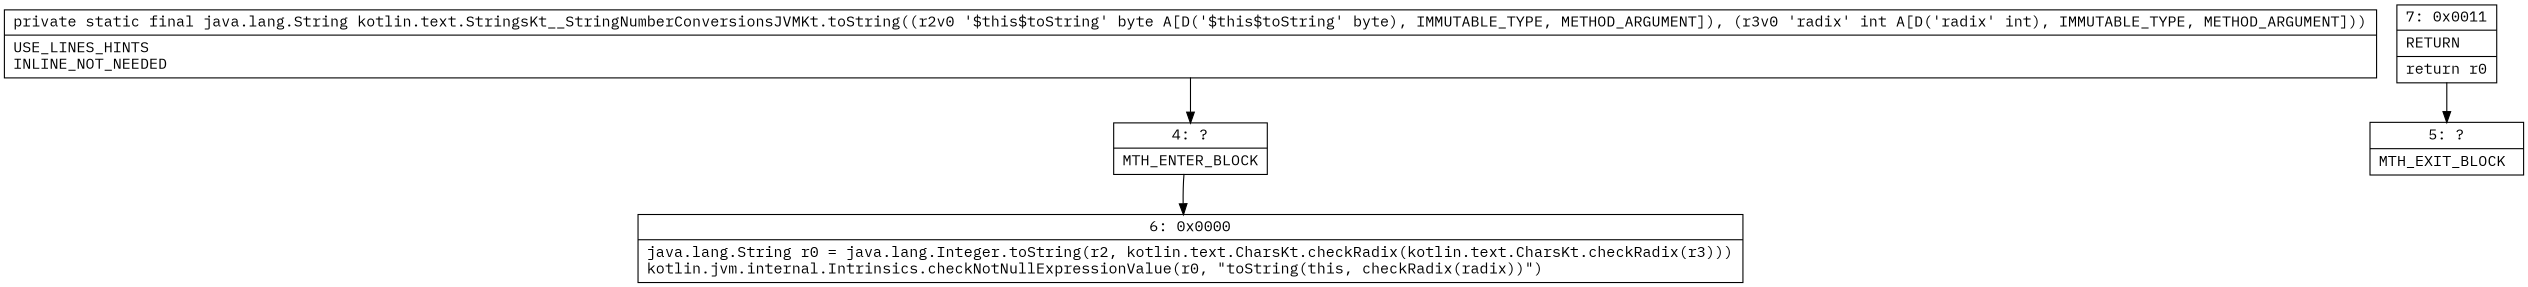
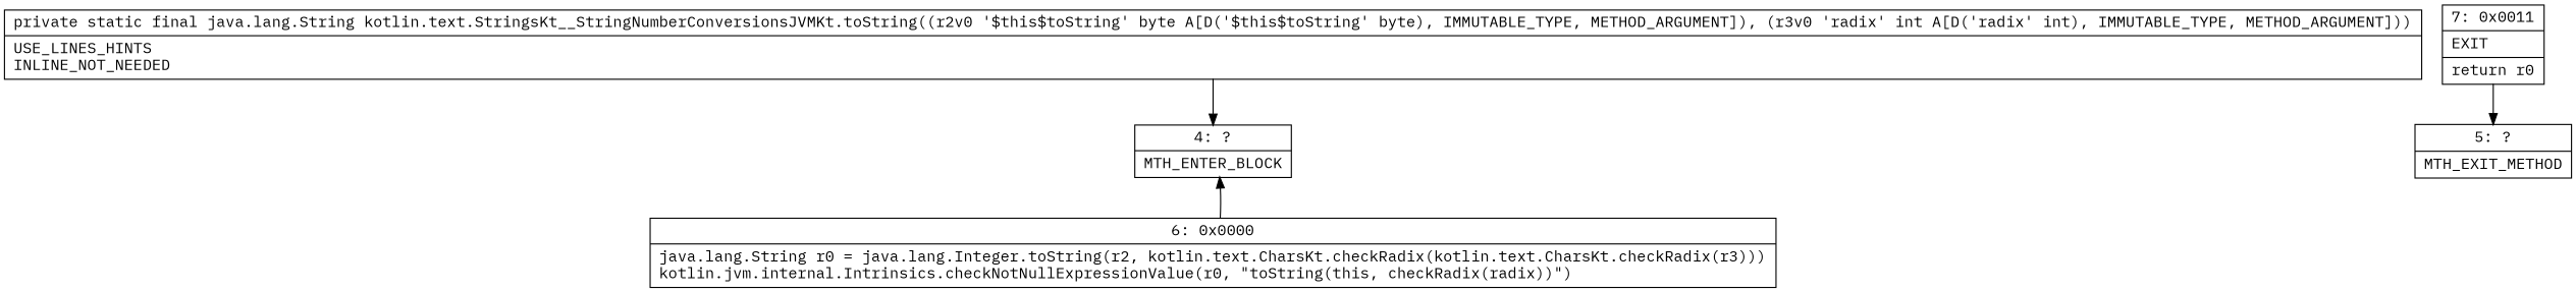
  digraph {
    fontname="IBM Plex Mono"
    node [fontname="IBM Plex Mono" shape=record]
    edge [fontname="IBM Plex Mono"]
    n1 [label="{4\:\ ?|MTH_ENTER_BLOCK\l}"]
    n2 [label="{6\:\ 0x0000|java.lang.String r0 = java.lang.Integer.toString(r2, kotlin.text.CharsKt.checkRadix(kotlin.text.CharsKt.checkRadix(r3)))\lkotlin.jvm.internal.Intrinsics.checkNotNullExpressionValue(r0, \"toString(this, checkRadix(radix))\")\l}"]
-   n3 [label="{7\:\ 0x0011|RETURN\l|return r0\l}"]
-   n4 [label="{5\:\ ?|MTH_EXIT_BLOCK\l}"]
+   n3 [label="{7\:\ 0x0011|EXIT\l|return r0\l}"]
+   n4 [label="{5\:\ ?|MTH_EXIT_METHOD\l}"]
    n5 [label="{private static final java.lang.String kotlin.text.StringsKt__StringNumberConversionsJVMKt.toString((r2v0 '$this$toString' byte A[D('$this$toString' byte), IMMUTABLE_TYPE, METHOD_ARGUMENT]), (r3v0 'radix' int A[D('radix' int), IMMUTABLE_TYPE, METHOD_ARGUMENT]))  | USE_LINES_HINTS\lINLINE_NOT_NEEDED\l}"]
-   n1 -> n2
+   n2 -> n1
    n3 -> n4
    n5 -> n1
  }
